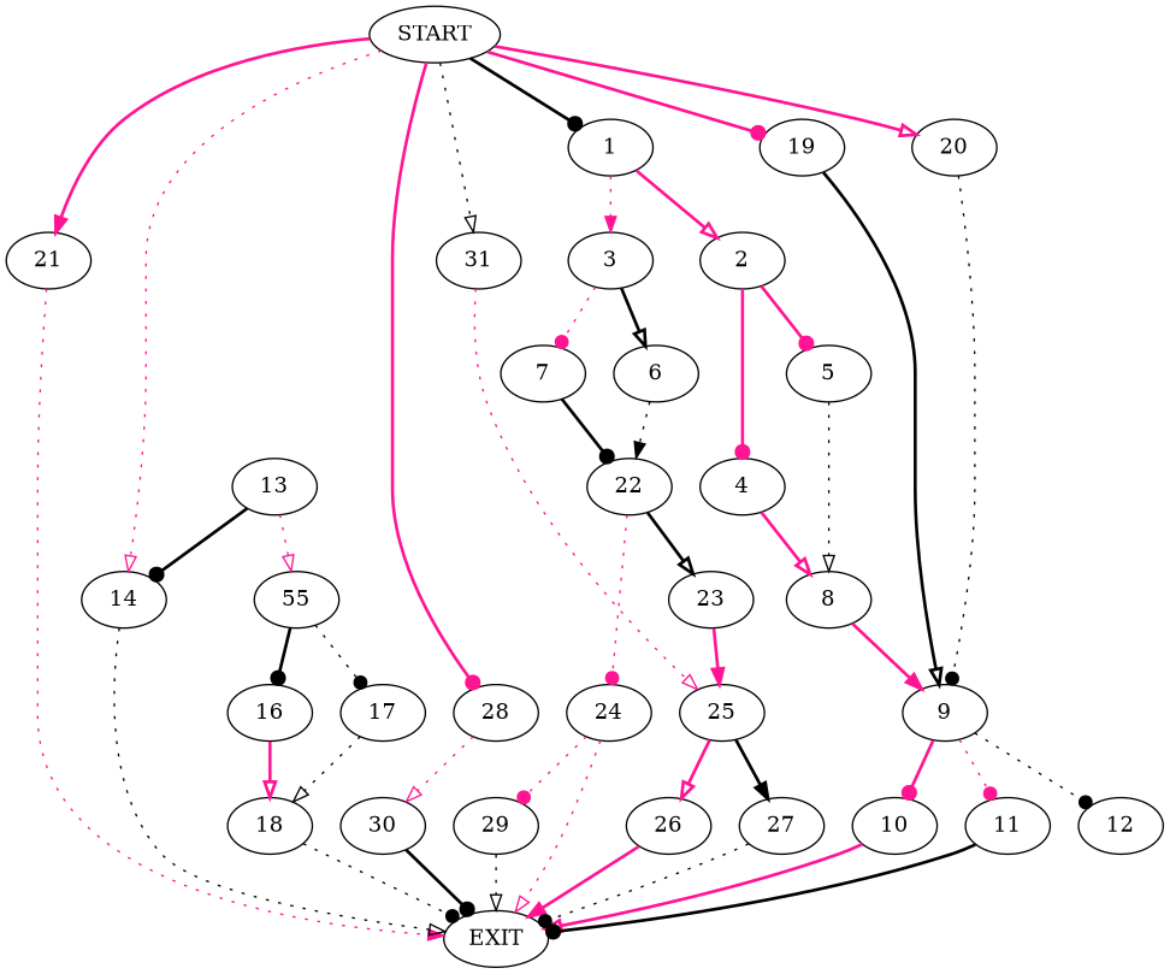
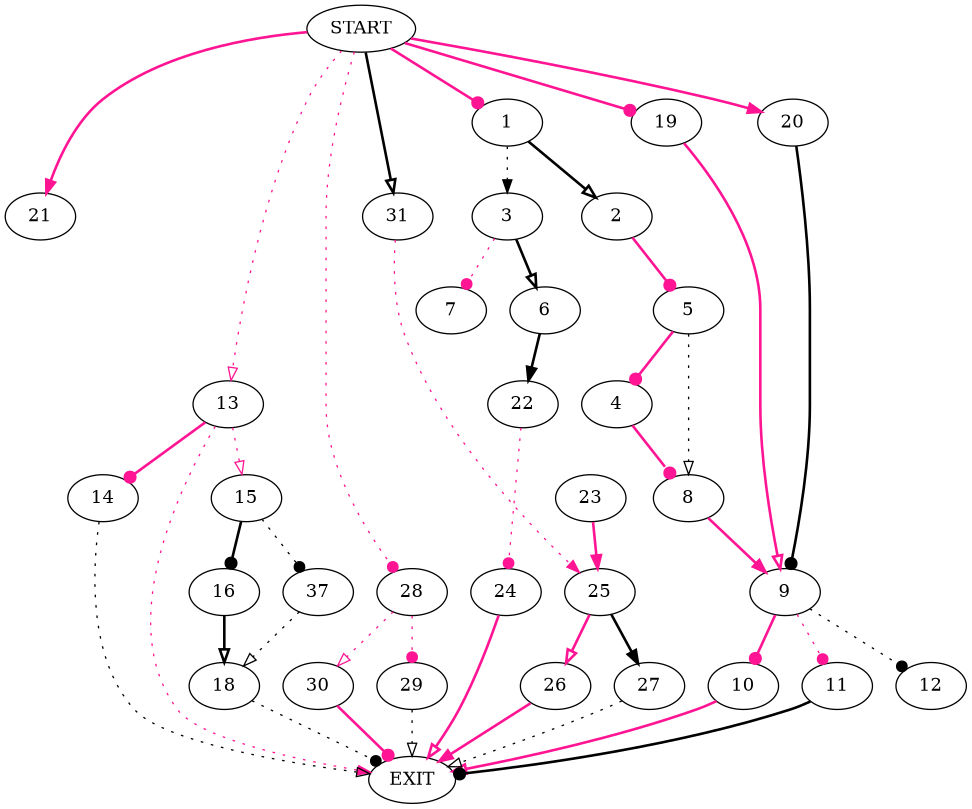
  digraph {
    edge [arrowhead=dot color=deeppink style=bold]
    n1 [label=START]
    1
    13
    19
    20
    21
    28
    31
    2
    3
    14
-   15 [label=55]
+   15
    9
    n14 [label=EXIT]
    29
    30
    25
    4
    5
    6
    7
    8
    22
    23
    24
    10
    11
    12
    16
-   17
+   17 [label=37]
    18
    26
    27
-   n1 -> 1 [color=black]
-   n1 -> 14 [arrowhead=onormal style=dotted]
+   n1 -> 1
+   n1 -> 13 [arrowhead=onormal style=dotted]
    n1 -> 19
-   n1 -> 20 [arrowhead=onormal]
+   n1 -> 20 [arrowhead=normal]
    n1 -> 21 [arrowhead=normal]
-   n1 -> 28
-   n1 -> 31 [arrowhead=onormal color=black style=dotted]
-   1 -> 2 [arrowhead=onormal]
-   1 -> 3 [arrowhead=normal style=dotted]
-   13 -> 14 [color=black]
+   n1 -> 28 [style=dotted]
+   n1 -> 31 [arrowhead=onormal color=black]
+   1 -> 2 [arrowhead=onormal color=black]
+   1 -> 3 [arrowhead=normal color=black style=dotted]
+   13 -> 14
    13 -> 15 [arrowhead=onormal style=dotted]
-   19 -> 9 [arrowhead=onormal color=black]
-   20 -> 9 [color=black style=dotted]
-   21 -> n14 [arrowhead=normal style=dotted]
-   24 -> 29 [style=dotted]
+   19 -> 9 [arrowhead=onormal]
+   20 -> 9 [color=black]
+   13 -> n14 [arrowhead=normal style=dotted]
+   28 -> 29 [style=dotted]
    28 -> 30 [arrowhead=onormal style=dotted]
-   31 -> 25 [arrowhead=onormal style=dotted]
-   2 -> 4
+   31 -> 25 [arrowhead=normal style=dotted]
+   5 -> 4
    2 -> 5
    3 -> 6 [arrowhead=onormal color=black]
    3 -> 7 [style=dotted]
    14 -> n14 [arrowhead=onormal color=black style=dotted]
    15 -> 16 [color=black]
    15 -> 17 [color=black style=dotted]
    9 -> 10
    9 -> 11 [style=dotted]
    9 -> 12 [color=black style=dotted]
    29 -> n14 [arrowhead=onormal color=black style=dotted]
-   30 -> n14 [color=black]
+   30 -> n14
    25 -> 26 [arrowhead=onormal]
    25 -> 27 [arrowhead=normal color=black]
-   4 -> 8 [arrowhead=onormal]
+   4 -> 8
    5 -> 8 [arrowhead=onormal color=black style=dotted]
-   6 -> 22 [arrowhead=normal color=black style=dotted]
-   7 -> 22 [color=black]
+   6 -> 22 [arrowhead=normal color=black]
    8 -> 9 [arrowhead=normal]
-   22 -> 23 [arrowhead=onormal color=black]
    22 -> 24 [style=dotted]
    23 -> 25 [arrowhead=normal]
-   24 -> n14 [arrowhead=onormal style=dotted]
+   24 -> n14 [arrowhead=onormal]
    10 -> n14 [arrowhead=onormal]
    11 -> n14 [color=black]
-   16 -> 18 [arrowhead=onormal]
+   16 -> 18 [arrowhead=onormal color=black]
    17 -> 18 [arrowhead=onormal color=black style=dotted]
    18 -> n14 [color=black style=dotted]
    26 -> n14 [arrowhead=normal]
-   27 -> n14 [color=black style=dotted]
+   27 -> n14 [arrowhead=onormal color=black style=dotted]
  }
